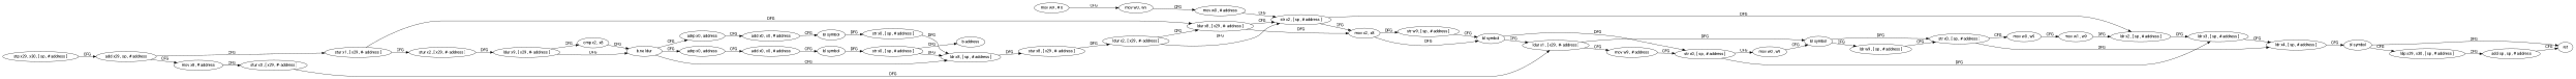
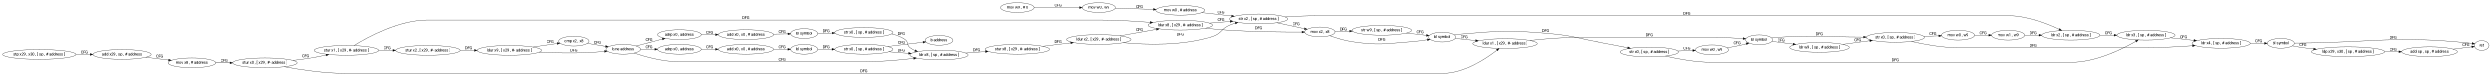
  digraph {
    fontname=Roboto
    rankdir=LR
    node [fontname=Roboto]
    edge [fontname=Roboto]
    n1 [label="stp x29 , x30 , [ sp , # address ]"]
    n2 [label="add x29 , sp , # address"]
    n3 [label="mov x8 , # address"]
    n4 [label="stur x0 , [ x29 , #- address ]"]
    n5 [label="stur x1 , [ x29 , #- address ]"]
    n6 [label="ldur x1 , [ x29 , #- address ]"]
    n7 [label="stur x2 , [ x29 , #- address ]"]
    n8 [label="ldur x8 , [ x29 , #- address ]"]
-   n9 [label="mov w9 , # address"]
    n10 [label="bl symbol"]
    n11 [label="ldur x9 , [ x29 , #- address ]"]
    n12 [label="str x2 , [ sp , # address ]"]
    n13 [label="mov x2 , x8"]
    n14 [label="cmp x2 , x8"]
-   n15 [label="b.ne ldur"]
+   n15 [label="b.ne address"]
    n16 [label="adrp x0 , address"]
    n17 [label="adrp x0 , address"]
    n18 [label="ldr x8 , [ sp , # address ]"]
    n19 [label="add x0 , x0 , # address"]
    n20 [label="add x0 , x0 , # address"]
    n21 [label="bl symbol"]
    n22 [label="bl symbol"]
    n23 [label="str x0 , [ sp , # address ]"]
    n24 [label="stur x8 , [ x29 , #- address ]"]
    n25 [label="ldur x2 , [ x29 , #- address ]"]
    n26 [label="str x0 , [ sp , # address ]"]
    n27 [label="b address"]
    n28 [label="ldr x2 , [ sp , # address ]"]
    n29 [label="mov w9 , # 0"]
    n30 [label="mov w0 , w9"]
    n31 [label="str w9 , [ sp , # address ]"]
    n32 [label="bl symbol"]
    n33 [label="mov w0 , # address"]
    n34 [label="ldr x3 , [ sp , # address ]"]
    n35 [label="str x0 , [ sp , # address ]"]
    n36 [label="mov w0 , w9"]
    n37 [label="ldr w9 , [ sp , # address ]"]
    n38 [label="str x0 , [ sp , # address ]"]
    n39 [label="ldr x4 , [ sp , # address ]"]
    n40 [label="mov w0 , w9"]
    n41 [label="mov w1 , w9"]
    n42 [label="bl symbol"]
    n43 [label="ldp x29 , x30 , [ sp , # address ]"]
    n44 [label=ret]
    n45 [label="add sp , sp , # address"]
    n1 -> n2 [label=CFG]
    n2 -> n3 [label=CFG]
    n3 -> n4 [label=CFG]
-   n2 -> n5 [label=CFG]
+   n4 -> n5 [label=CFG]
    n4 -> n6 [label=DFG]
    n5 -> n7 [label=CFG]
    n5 -> n8 [label=DFG]
-   n6 -> n9 [label=CFG]
    n6 -> n10 [label=DFG]
    n7 -> n11 [label=DFG]
    n8 -> n12 [label=CFG]
    n8 -> n13 [label=DFG]
-   n9 -> n35 [label=CFG]
    n10 -> n37 [label=CFG]
    n10 -> n38 [label=DFG]
    n11 -> n14 [label=CFG]
    n11 -> n15 [label=DFG]
    n12 -> n13 [label=CFG]
    n12 -> n28 [label=DFG]
    n13 -> n31 [label=DFG]
    n13 -> n32 [label=DFG]
    n14 -> n15 [label=CFG]
    n15 -> n16 [label=CFG]
    n15 -> n17 [label=CFG]
    n15 -> n18 [label=CFG]
    n16 -> n19 [label=CFG]
    n17 -> n20 [label=CFG]
    n18 -> n24 [label=DFG]
    n19 -> n21 [label=CFG]
    n20 -> n22 [label=CFG]
    n21 -> n23 [label=DFG]
    n22 -> n26 [label=DFG]
    n23 -> n18 [label=DFG]
    n24 -> n25 [label=DFG]
    n25 -> n8 [label=CFG]
    n25 -> n12 [label=DFG]
    n26 -> n18 [label=DFG]
    n26 -> n27 [label=CFG]
    n28 -> n34 [label=CFG]
    n29 -> n30 [label=CFG]
    n30 -> n33 [label=CFG]
    n31 -> n32 [label=CFG]
    n32 -> n6 [label=CFG]
    n32 -> n35 [label=DFG]
    n33 -> n12 [label=CFG]
    n34 -> n39 [label=CFG]
    n35 -> n34 [label=DFG]
    n35 -> n36 [label=CFG]
    n36 -> n10 [label=CFG]
    n37 -> n38 [label=CFG]
    n38 -> n39 [label=DFG]
    n38 -> n40 [label=CFG]
    n39 -> n42 [label=CFG]
    n40 -> n41 [label=CFG]
    n41 -> n28 [label=DFG]
    n42 -> n43 [label=CFG]
    n42 -> n44 [label=DFG]
    n43 -> n45 [label=CFG]
    n45 -> n44 [label=CFG]
  }
